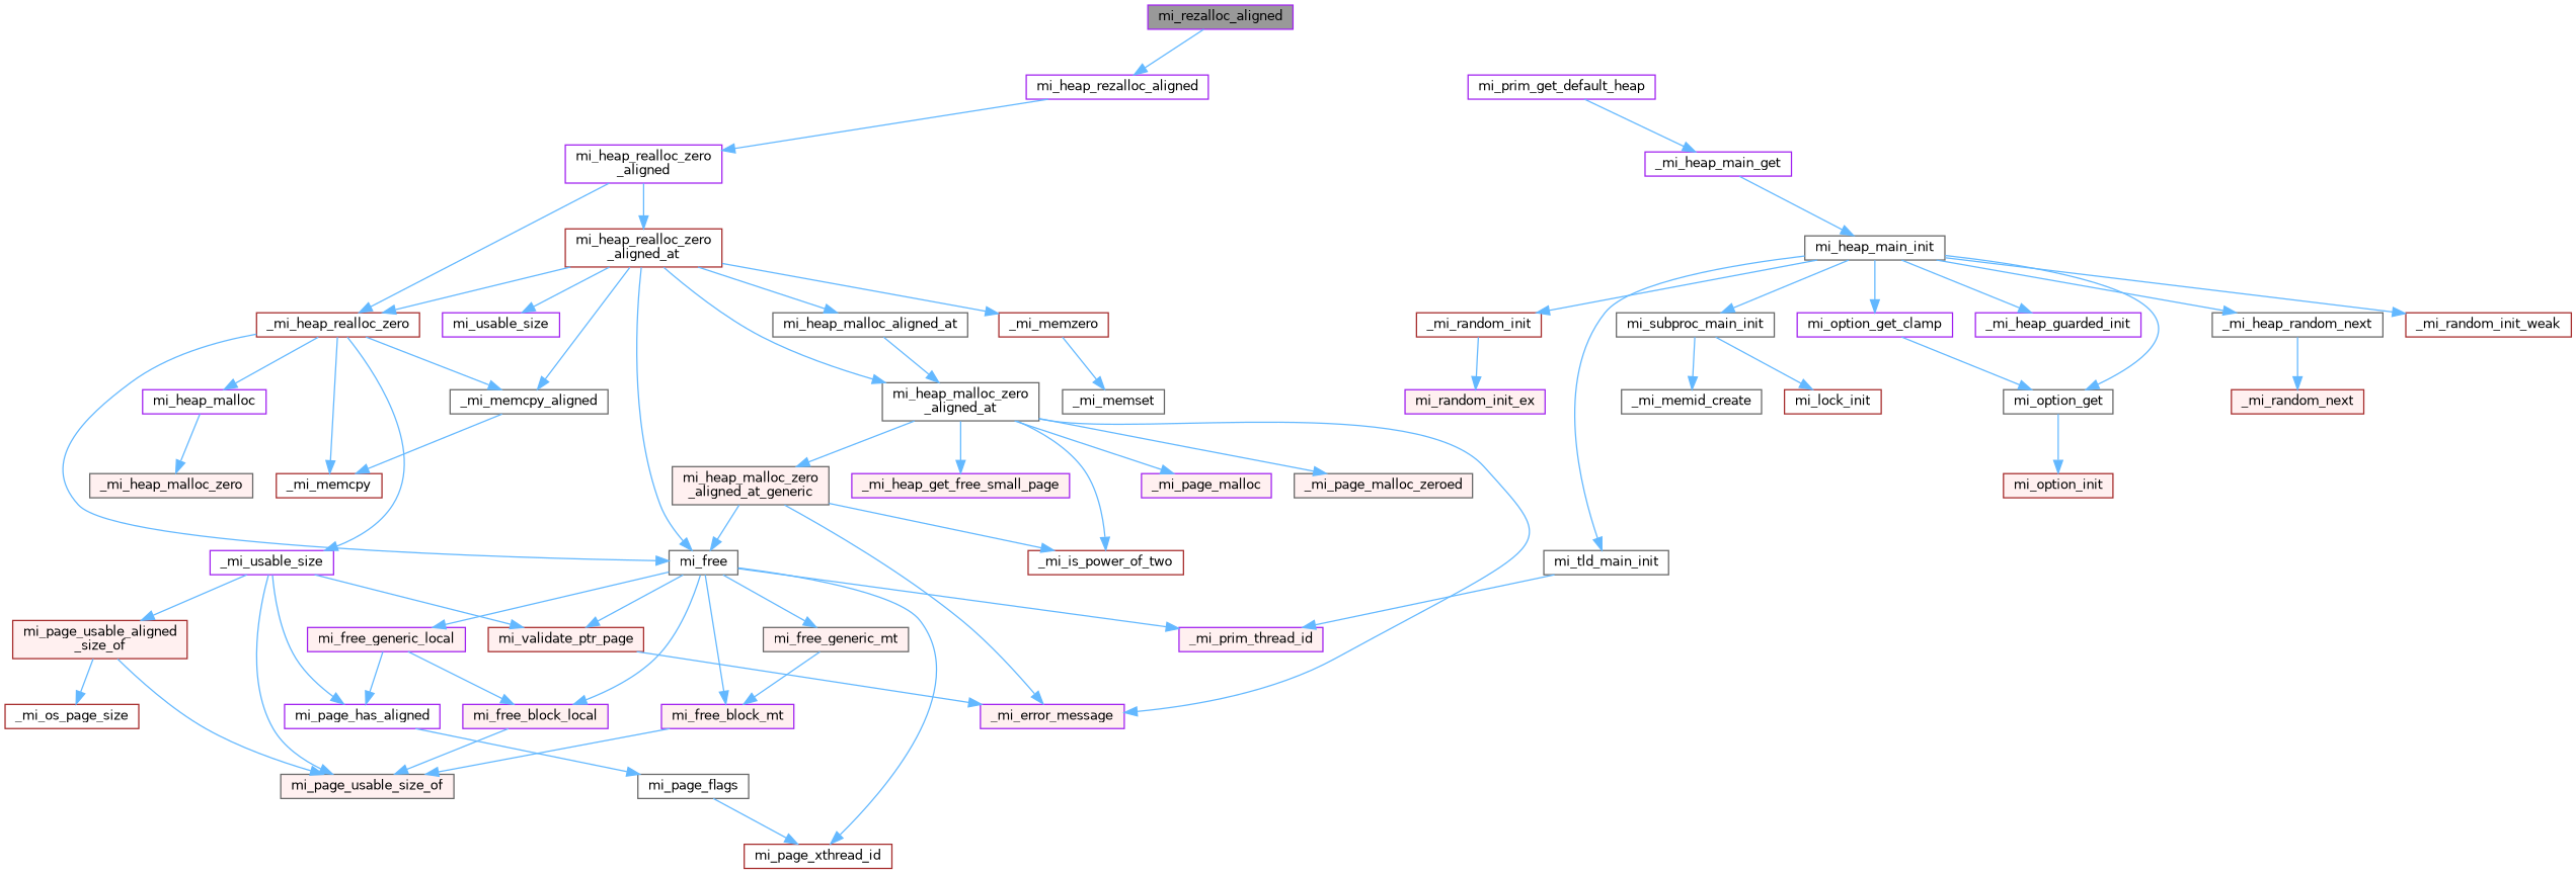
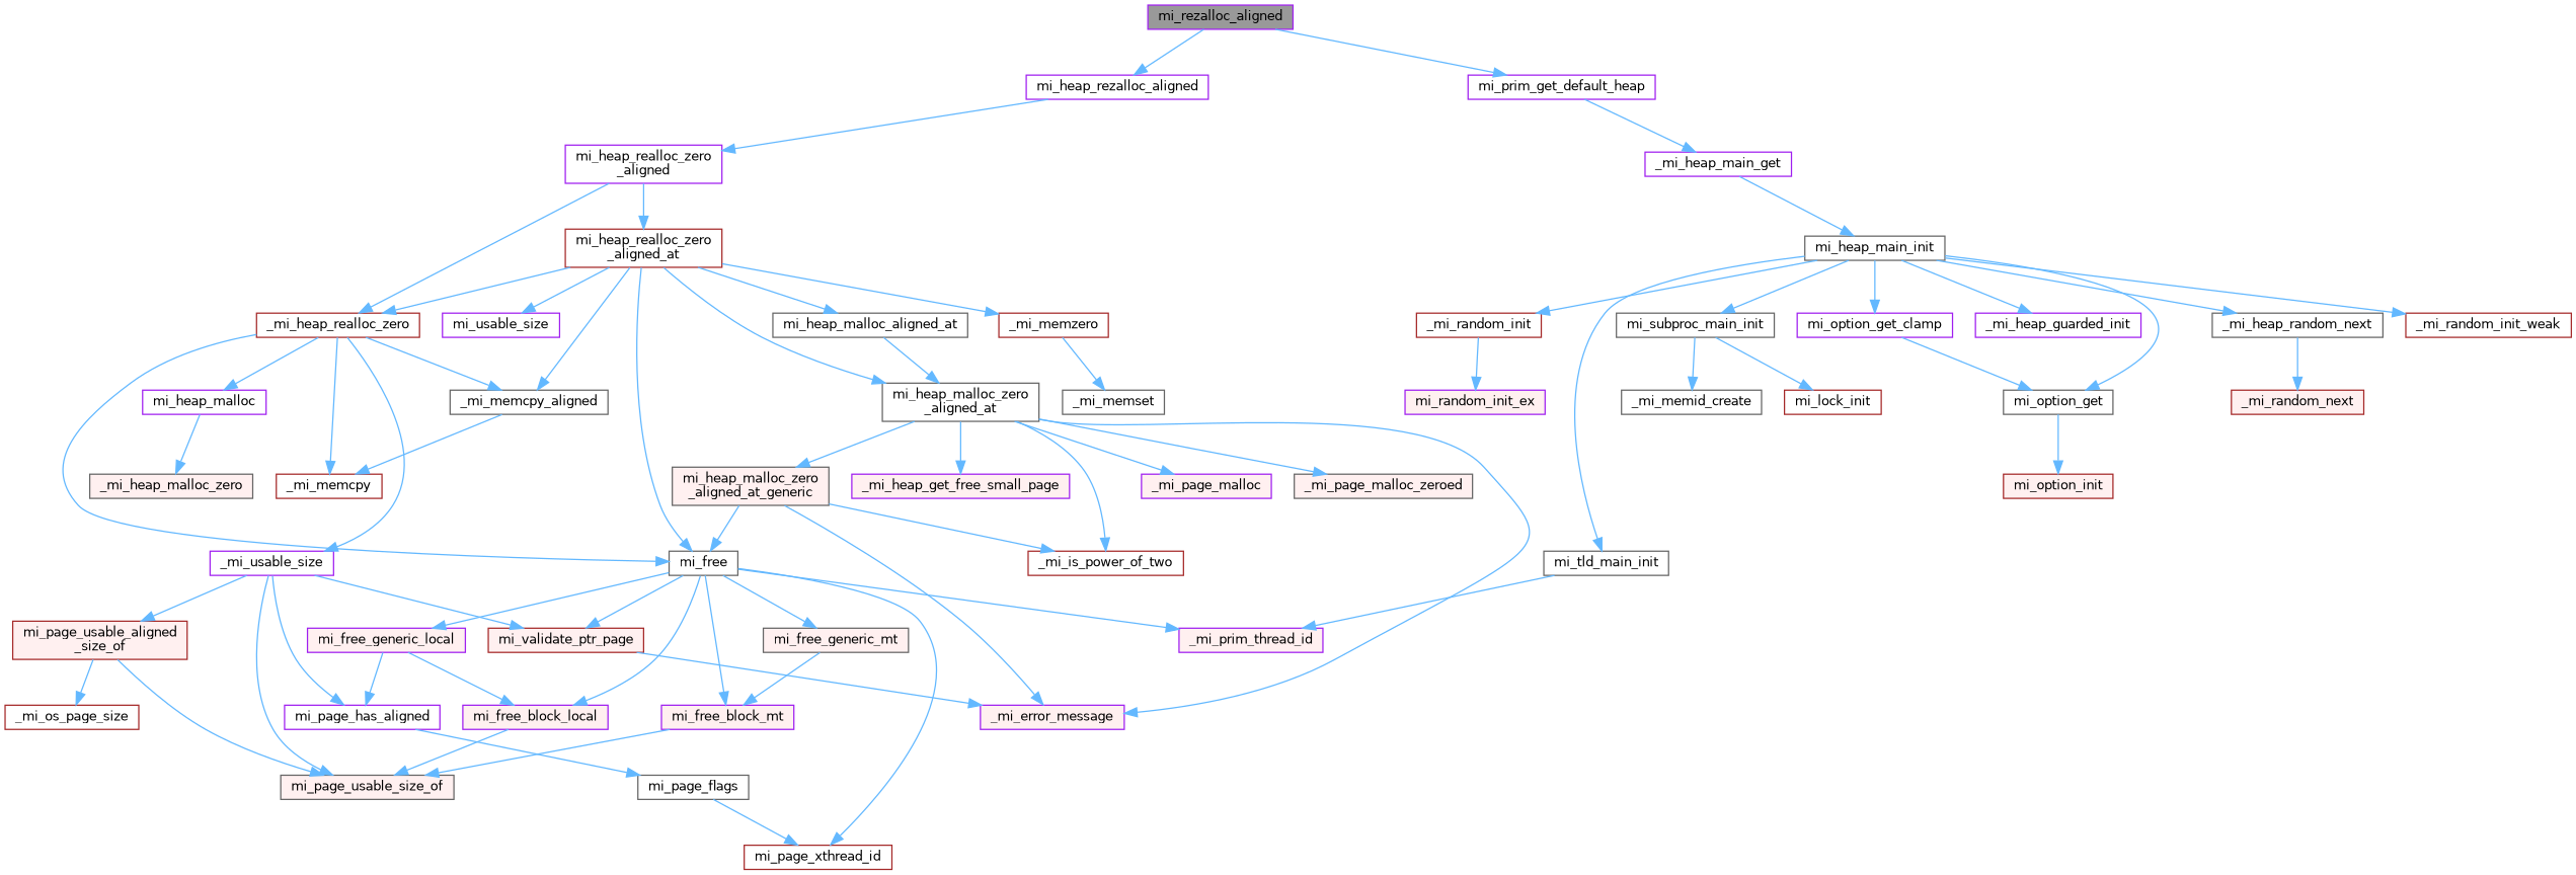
  digraph {
    rankdir=TB
    node [color=purple fillcolor=white fontname=Helvetica fontsize=10 shape=box style=filled]
    edge [color=steelblue1 fontname=Helvetica fontsize=10 labelfontname=Helvetica labelfontsize=10 style=solid]
    n1 [fillcolor=grey60 fontcolor=black height=0.2 label=mi_rezalloc_aligned width=0.4]
    n2 [height=0.2 label=mi_heap_rezalloc_aligned width=0.4]
    n3 [height=0.2 label=mi_prim_get_default_heap width=0.4]
    n4 [height=0.2 label="mi_heap_realloc_zero\l_aligned" width=0.4]
    n5 [height=0.2 label=_mi_heap_main_get width=0.4]
    n6 [color=brown height=0.2 label=_mi_heap_realloc_zero width=0.4]
    n7 [color=brown height=0.2 label="mi_heap_realloc_zero\l_aligned_at" width=0.4]
    n8 [color=brown height=0.2 label=_mi_memcpy width=0.4]
    n9 [height=0.2 label=_mi_usable_size width=0.4]
    n10 [color=gray40 height=0.2 label=mi_free width=0.4]
    n11 [height=0.2 label=mi_heap_malloc width=0.4]
    n12 [color=gray40 height=0.2 label=_mi_memcpy_aligned width=0.4]
    n13 [color=brown height=0.2 label=_mi_memzero width=0.4]
    n14 [color=gray40 height=0.2 label=mi_heap_malloc_aligned_at width=0.4]
    n15 [color=gray40 height=0.2 label="mi_heap_malloc_zero\l_aligned_at" width=0.4]
    n16 [height=0.2 label=mi_usable_size width=0.4]
    n17 [color=gray40 height=0.2 label=_mi_memset width=0.4]
    n18 [height=0.2 label=mi_page_has_aligned width=0.4]
    n19 [color=brown fillcolor="#FFF0F0" height=0.2 label="mi_page_usable_aligned\l_size_of" width=0.4]
    n20 [color=gray40 fillcolor="#FFF0F0" height=0.2 label=mi_page_usable_size_of width=0.4]
    n21 [color=brown fillcolor="#FFF0F0" height=0.2 label=mi_validate_ptr_page width=0.4]
    n22 [color=brown height=0.2 label=mi_page_xthread_id width=0.4]
    n23 [fillcolor="#FFF0F0" height=0.2 label=_mi_prim_thread_id width=0.4]
    n24 [fillcolor="#FFF0F0" height=0.2 label=mi_free_block_local width=0.4]
    n25 [fillcolor="#FFF0F0" height=0.2 label=mi_free_block_mt width=0.4]
    n26 [fillcolor="#FFF0F0" height=0.2 label=mi_free_generic_local width=0.4]
    n27 [color=gray40 fillcolor="#FFF0F0" height=0.2 label=mi_free_generic_mt width=0.4]
    n28 [color=gray40 fillcolor="#FFF0F0" height=0.2 label=_mi_heap_malloc_zero width=0.4]
    n29 [color=gray40 height=0.2 label=mi_page_flags width=0.4]
    n30 [color=brown height=0.2 label=_mi_os_page_size width=0.4]
    n31 [fillcolor="#FFF0F0" height=0.2 label=_mi_error_message width=0.4]
    n32 [fillcolor="#FFF0F0" height=0.2 label=_mi_heap_get_free_small_page width=0.4]
    n33 [color=brown height=0.2 label=_mi_is_power_of_two width=0.4]
    n34 [fillcolor="#FFF0F0" height=0.2 label=_mi_page_malloc width=0.4]
    n35 [color=gray40 fillcolor="#FFF0F0" height=0.2 label=_mi_page_malloc_zeroed width=0.4]
    n36 [color=gray40 fillcolor="#FFF0F0" height=0.2 label="mi_heap_malloc_zero\l_aligned_at_generic" width=0.4]
    n37 [color=gray40 height=0.2 label=mi_heap_main_init width=0.4]
    n38 [height=0.2 label=_mi_heap_guarded_init width=0.4]
    n39 [color=gray40 height=0.2 label=_mi_heap_random_next width=0.4]
    n40 [color=brown height=0.2 label=_mi_random_init width=0.4]
    n41 [color=brown height=0.2 label=_mi_random_init_weak width=0.4]
    n42 [color=gray40 height=0.2 label=mi_option_get width=0.4]
    n43 [height=0.2 label=mi_option_get_clamp width=0.4]
    n44 [color=gray40 height=0.2 label=mi_subproc_main_init width=0.4]
    n45 [color=gray40 height=0.2 label=mi_tld_main_init width=0.4]
    n46 [color=brown fillcolor="#FFF0F0" height=0.2 label=_mi_random_next width=0.4]
    n47 [fillcolor="#FFF0F0" height=0.2 label=mi_random_init_ex width=0.4]
    n48 [color=brown fillcolor="#FFF0F0" height=0.2 label=mi_option_init width=0.4]
    n49 [color=gray40 height=0.2 label=_mi_memid_create width=0.4]
    n50 [color=brown height=0.2 label=mi_lock_init width=0.4]
    n1 -> n2
+   n1 -> n3
    n2 -> n4
    n3 -> n5
    n4 -> n6
    n4 -> n7
    n5 -> n37
    n6 -> n8
    n6 -> n9
    n6 -> n10
    n6 -> n11
    n6 -> n12
    n7 -> n6
    n7 -> n10
    n7 -> n12
    n7 -> n13
    n7 -> n14
    n7 -> n15
    n7 -> n16
    n9 -> n18
    n9 -> n19
    n9 -> n20
    n9 -> n21
    n10 -> n21
    n10 -> n22
    n10 -> n23
    n10 -> n24
    n10 -> n25
    n10 -> n26
    n10 -> n27
    n11 -> n28
    n12 -> n8
    n13 -> n17
    n14 -> n15
    n15 -> n31
    n15 -> n32
    n15 -> n33
    n15 -> n34
    n15 -> n35
    n15 -> n36
    n18 -> n29
    n19 -> n20
    n19 -> n30
    n21 -> n31
    n24 -> n20
    n25 -> n20
    n26 -> n18
    n26 -> n24
    n27 -> n25
    n29 -> n22
    n36 -> n10
    n36 -> n31
    n36 -> n33
    n37 -> n38
    n37 -> n39
    n37 -> n40
    n37 -> n41
    n37 -> n42
    n37 -> n43
    n37 -> n44
    n37 -> n45
    n39 -> n46
    n40 -> n47
    n42 -> n48
    n43 -> n42
    n44 -> n49
    n44 -> n50
    n45 -> n23
  }
